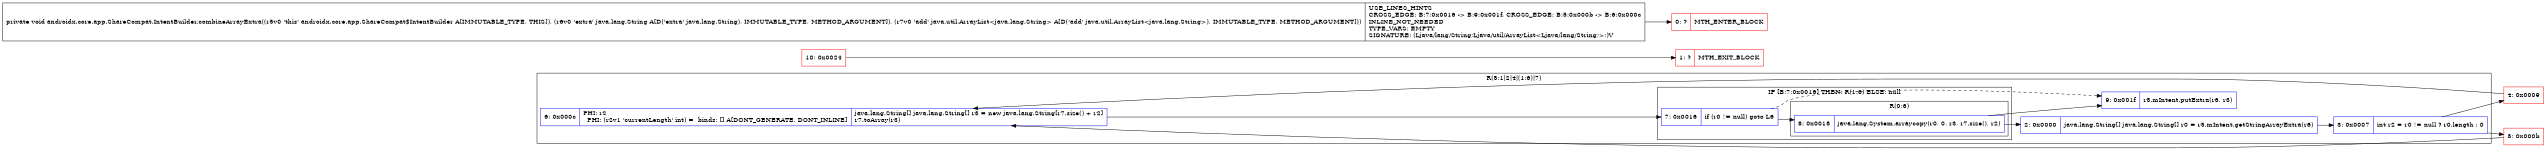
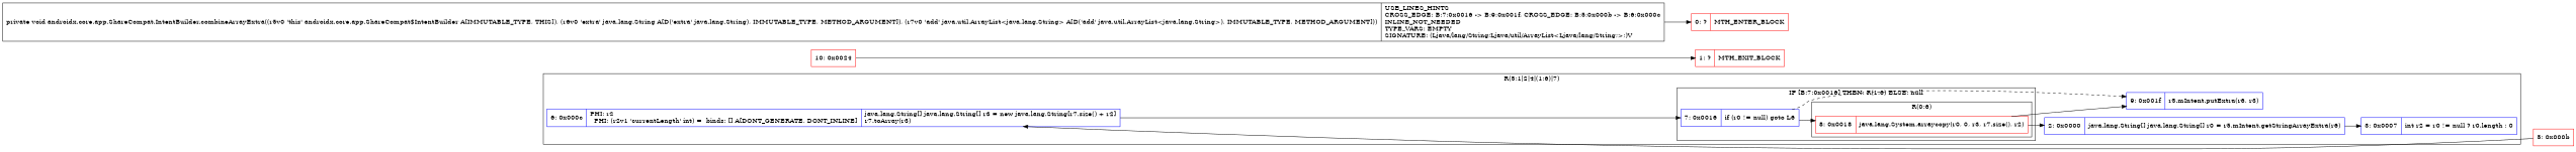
  digraph {
    rankdir=LR
    node [color=blue shape=record]
-   n1 [label="{8\:\ 0x0018|java.lang.System.arraycopy(r0, 0, r3, r7.size(), r2)\l}"]
+   n1 [color=red label="{8\:\ 0x0018|java.lang.System.arraycopy(r0, 0, r3, r7.size(), r2)\l}"]
    n2 [label="{7\:\ 0x0016|if (r0 != null) goto L6\l}"]
    n3 [label="{2\:\ 0x0000|java.lang.String[] java.lang.String[] r0 = r5.mIntent.getStringArrayExtra(r6)\l}"]
    n4 [label="{3\:\ 0x0007|int r2 = r0 != null ? r0.length : 0\l}"]
    n5 [label="{6\:\ 0x000c|PHI: r2 \l  PHI: (r2v1 'currentLength' int) =  binds: [] A[DONT_GENERATE, DONT_INLINE]\l|java.lang.String[] java.lang.String[] r3 = new java.lang.String[r7.size() + r2]\lr7.toArray(r3)\l}"]
    n6 [label="{9\:\ 0x001f|r5.mIntent.putExtra(r6, r3)\l}"]
-   n7 [color=red label="{4\:\ 0x0009}"]
    n8 [color=red label="{5\:\ 0x000b}"]
    n9 [color=red label="{10\:\ 0x0024}"]
    n10 [color=red label="{1\:\ ?|MTH_EXIT_BLOCK\l}"]
    n11 [color=red label="{0\:\ ?|MTH_ENTER_BLOCK\l}"]
    n12 [label="{private void androidx.core.app.ShareCompat.IntentBuilder.combineArrayExtra((r5v0 'this' androidx.core.app.ShareCompat$IntentBuilder A[IMMUTABLE_TYPE, THIS]), (r6v0 'extra' java.lang.String A[D('extra' java.lang.String), IMMUTABLE_TYPE, METHOD_ARGUMENT]), (r7v0 'add' java.util.ArrayList\<java.lang.String\> A[D('add' java.util.ArrayList\<java.lang.String\>), IMMUTABLE_TYPE, METHOD_ARGUMENT]))  | USE_LINES_HINTS\lCROSS_EDGE: B:7:0x0016 \-\> B:9:0x001f, CROSS_EDGE: B:5:0x000b \-\> B:6:0x000c\lINLINE_NOT_NEEDED\lTYPE_VARS: EMPTY\lSIGNATURE: (Ljava\/lang\/String;Ljava\/util\/ArrayList\<Ljava\/lang\/String;\>;)V\l}" color=""]
    subgraph cluster_1 {
      label="R(5:1|2|4|(1:6)|7)"
      n3
      n4
      n5
      n6
      subgraph cluster_2 {
        label="IF [B:7:0x0016] THEN: R(1:6) ELSE: null"
        n2
        subgraph cluster_3 {
          label="R(0:6)"
          n1
        }
      }
    }
    n1 -> n3
    n1 -> n6
    n2 -> n1
    n2 -> n6 [style=dashed]
    n3 -> n4
-   n4 -> n7
-   n4 -> n8
    n5 -> n2
-   n7 -> n5
    n8 -> n5
    n9 -> n10
    n12 -> n11
  }
